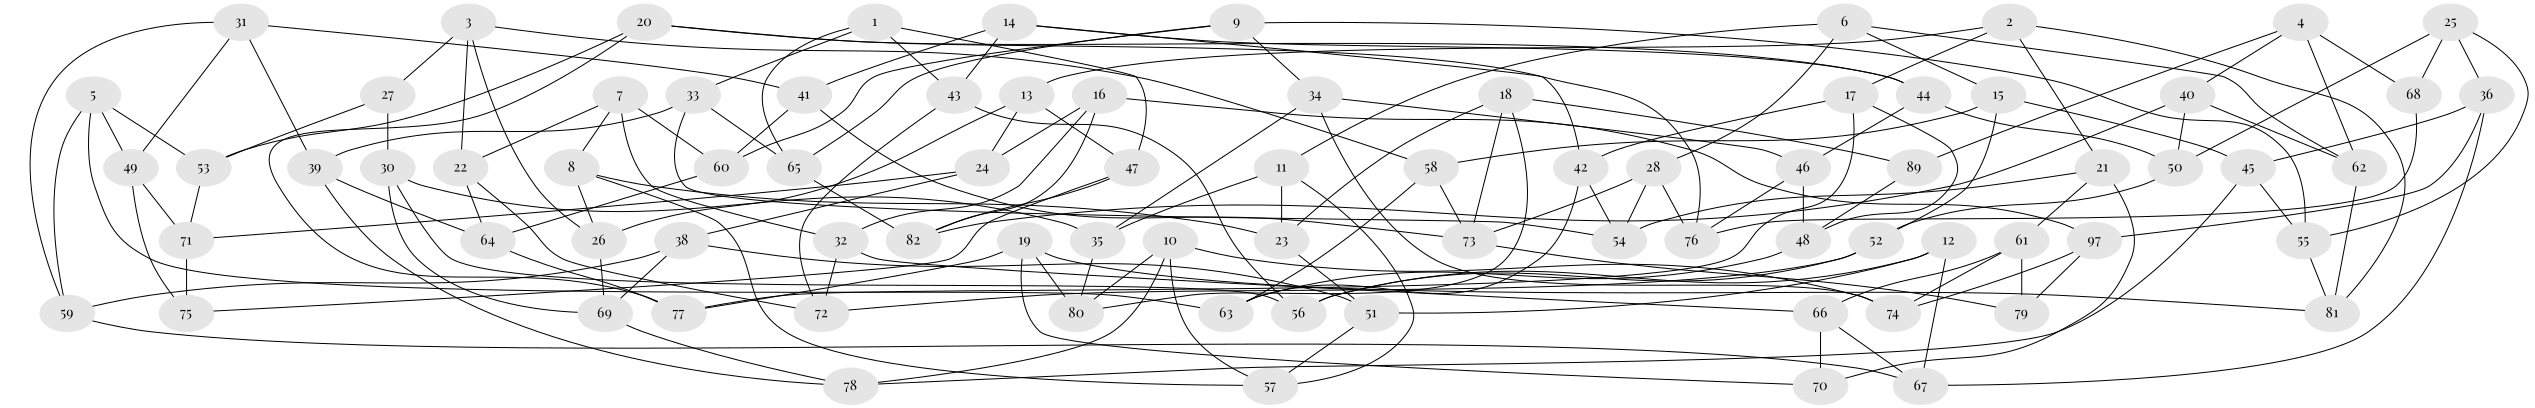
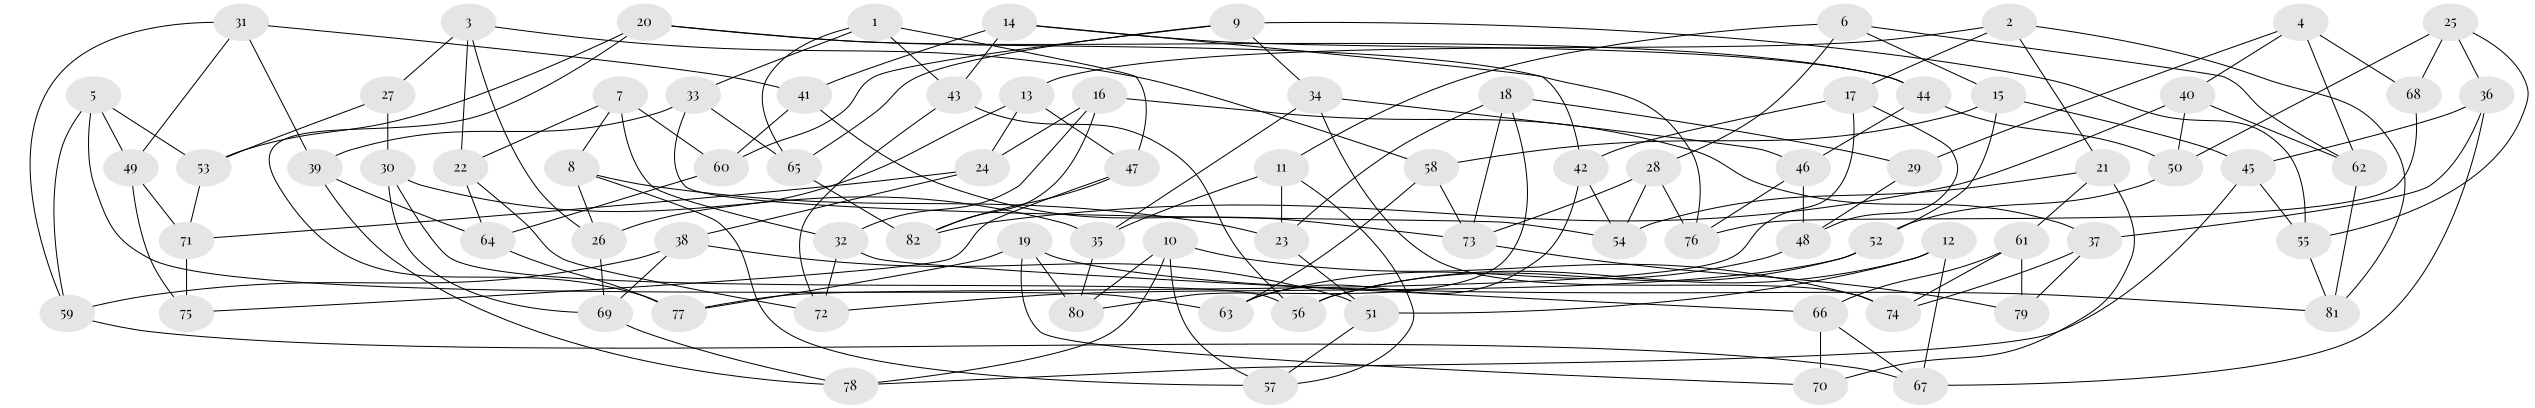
  graph {
    fontname="Playfair Display"
    node [color=gray90 fontname="Playfair Display" style=filled]
    edge [fontname="Playfair Display"]
    1
    33
    43
    47
    65
    54
    39
    56
    72
    75
    82
    2
    13
    17
    21
    81
    26
    24
    42
    48
    77
    70
    61
    3
    22
    27
    58
    64
    69
    53
    30
    63
    73
    4
-   29 [label=89]
+   29
    40
    62
    68
    50
    76
    5
    49
    59
    71
    67
    6
    11
    15
    28
    23
    57
    35
    45
    52
    7
    8
    32
    60
    66
    51
    9
    34
    55
    74
    46
    10
    78
    80
    12
    38
    14
    41
    44
    16
-   37 [label=97]
+   37
    79
    18
    19
    20
    25
    36
    31
    1 -- 33
    1 -- 43
    1 -- 47
    1 -- 65
    33 -- 65
    33 -- 54
    33 -- 39
    43 -- 56
    43 -- 72
    47 -- 75
    47 -- 82
    65 -- 82
    39 -- 64
    39 -- 78
    2 -- 13
    2 -- 17
    2 -- 21
    2 -- 81
    13 -- 47
    13 -- 26
    13 -- 24
    17 -- 42
    17 -- 48
    17 -- 77
    21 -- 54
    21 -- 70
    21 -- 61
    26 -- 69
    24 -- 71
    24 -- 38
    42 -- 54
    42 -- 63
    48 -- 63
    61 -- 66
    61 -- 74
    61 -- 79
    3 -- 26
    3 -- 22
    3 -- 27
    3 -- 58
    22 -- 72
    22 -- 64
    27 -- 53
    27 -- 30
    58 -- 63
    58 -- 73
    64 -- 77
    69 -- 78
    53 -- 71
    30 -- 56
    30 -- 69
    30 -- 35
    73 -- 79
    4 -- 29
    4 -- 40
    4 -- 62
    4 -- 68
    29 -- 48
    40 -- 82
    40 -- 62
    40 -- 50
    62 -- 81
    68 -- 76
    50 -- 52
    5 -- 53
    5 -- 63
    5 -- 49
    5 -- 59
    49 -- 75
    49 -- 71
    59 -- 67
    71 -- 75
    6 -- 62
    6 -- 11
    6 -- 15
    6 -- 28
    11 -- 23
    11 -- 57
    11 -- 35
    15 -- 58
    15 -- 45
    15 -- 52
    28 -- 54
    28 -- 73
    28 -- 76
    23 -- 51
    35 -- 80
    45 -- 55
    45 -- 78
    52 -- 56
    52 -- 72
    7 -- 22
    7 -- 8
    7 -- 32
    7 -- 60
    8 -- 26
    8 -- 23
    8 -- 57
    32 -- 72
    32 -- 66
    60 -- 64
    66 -- 70
    66 -- 67
    51 -- 57
    9 -- 65
    9 -- 60
    9 -- 34
    9 -- 55
    34 -- 35
    34 -- 74
    34 -- 46
    55 -- 81
    46 -- 48
    46 -- 76
    10 -- 57
    10 -- 74
    10 -- 78
    10 -- 80
    12 -- 56
    12 -- 67
    12 -- 51
    38 -- 69
    38 -- 59
    38 -- 51
    14 -- 43
    14 -- 42
    14 -- 41
    14 -- 44
    41 -- 73
    41 -- 60
    44 -- 50
    44 -- 46
    16 -- 82
    16 -- 24
    16 -- 32
    16 -- 37
    37 -- 74
    37 -- 79
    18 -- 73
    18 -- 29
    18 -- 23
    18 -- 80
    19 -- 81
    19 -- 77
    19 -- 70
    19 -- 80
    20 -- 77
    20 -- 53
    20 -- 76
    20 -- 44
    25 -- 68
    25 -- 50
    25 -- 55
    25 -- 36
    36 -- 67
    36 -- 45
    36 -- 37
    31 -- 39
    31 -- 49
    31 -- 59
    31 -- 41
  }
